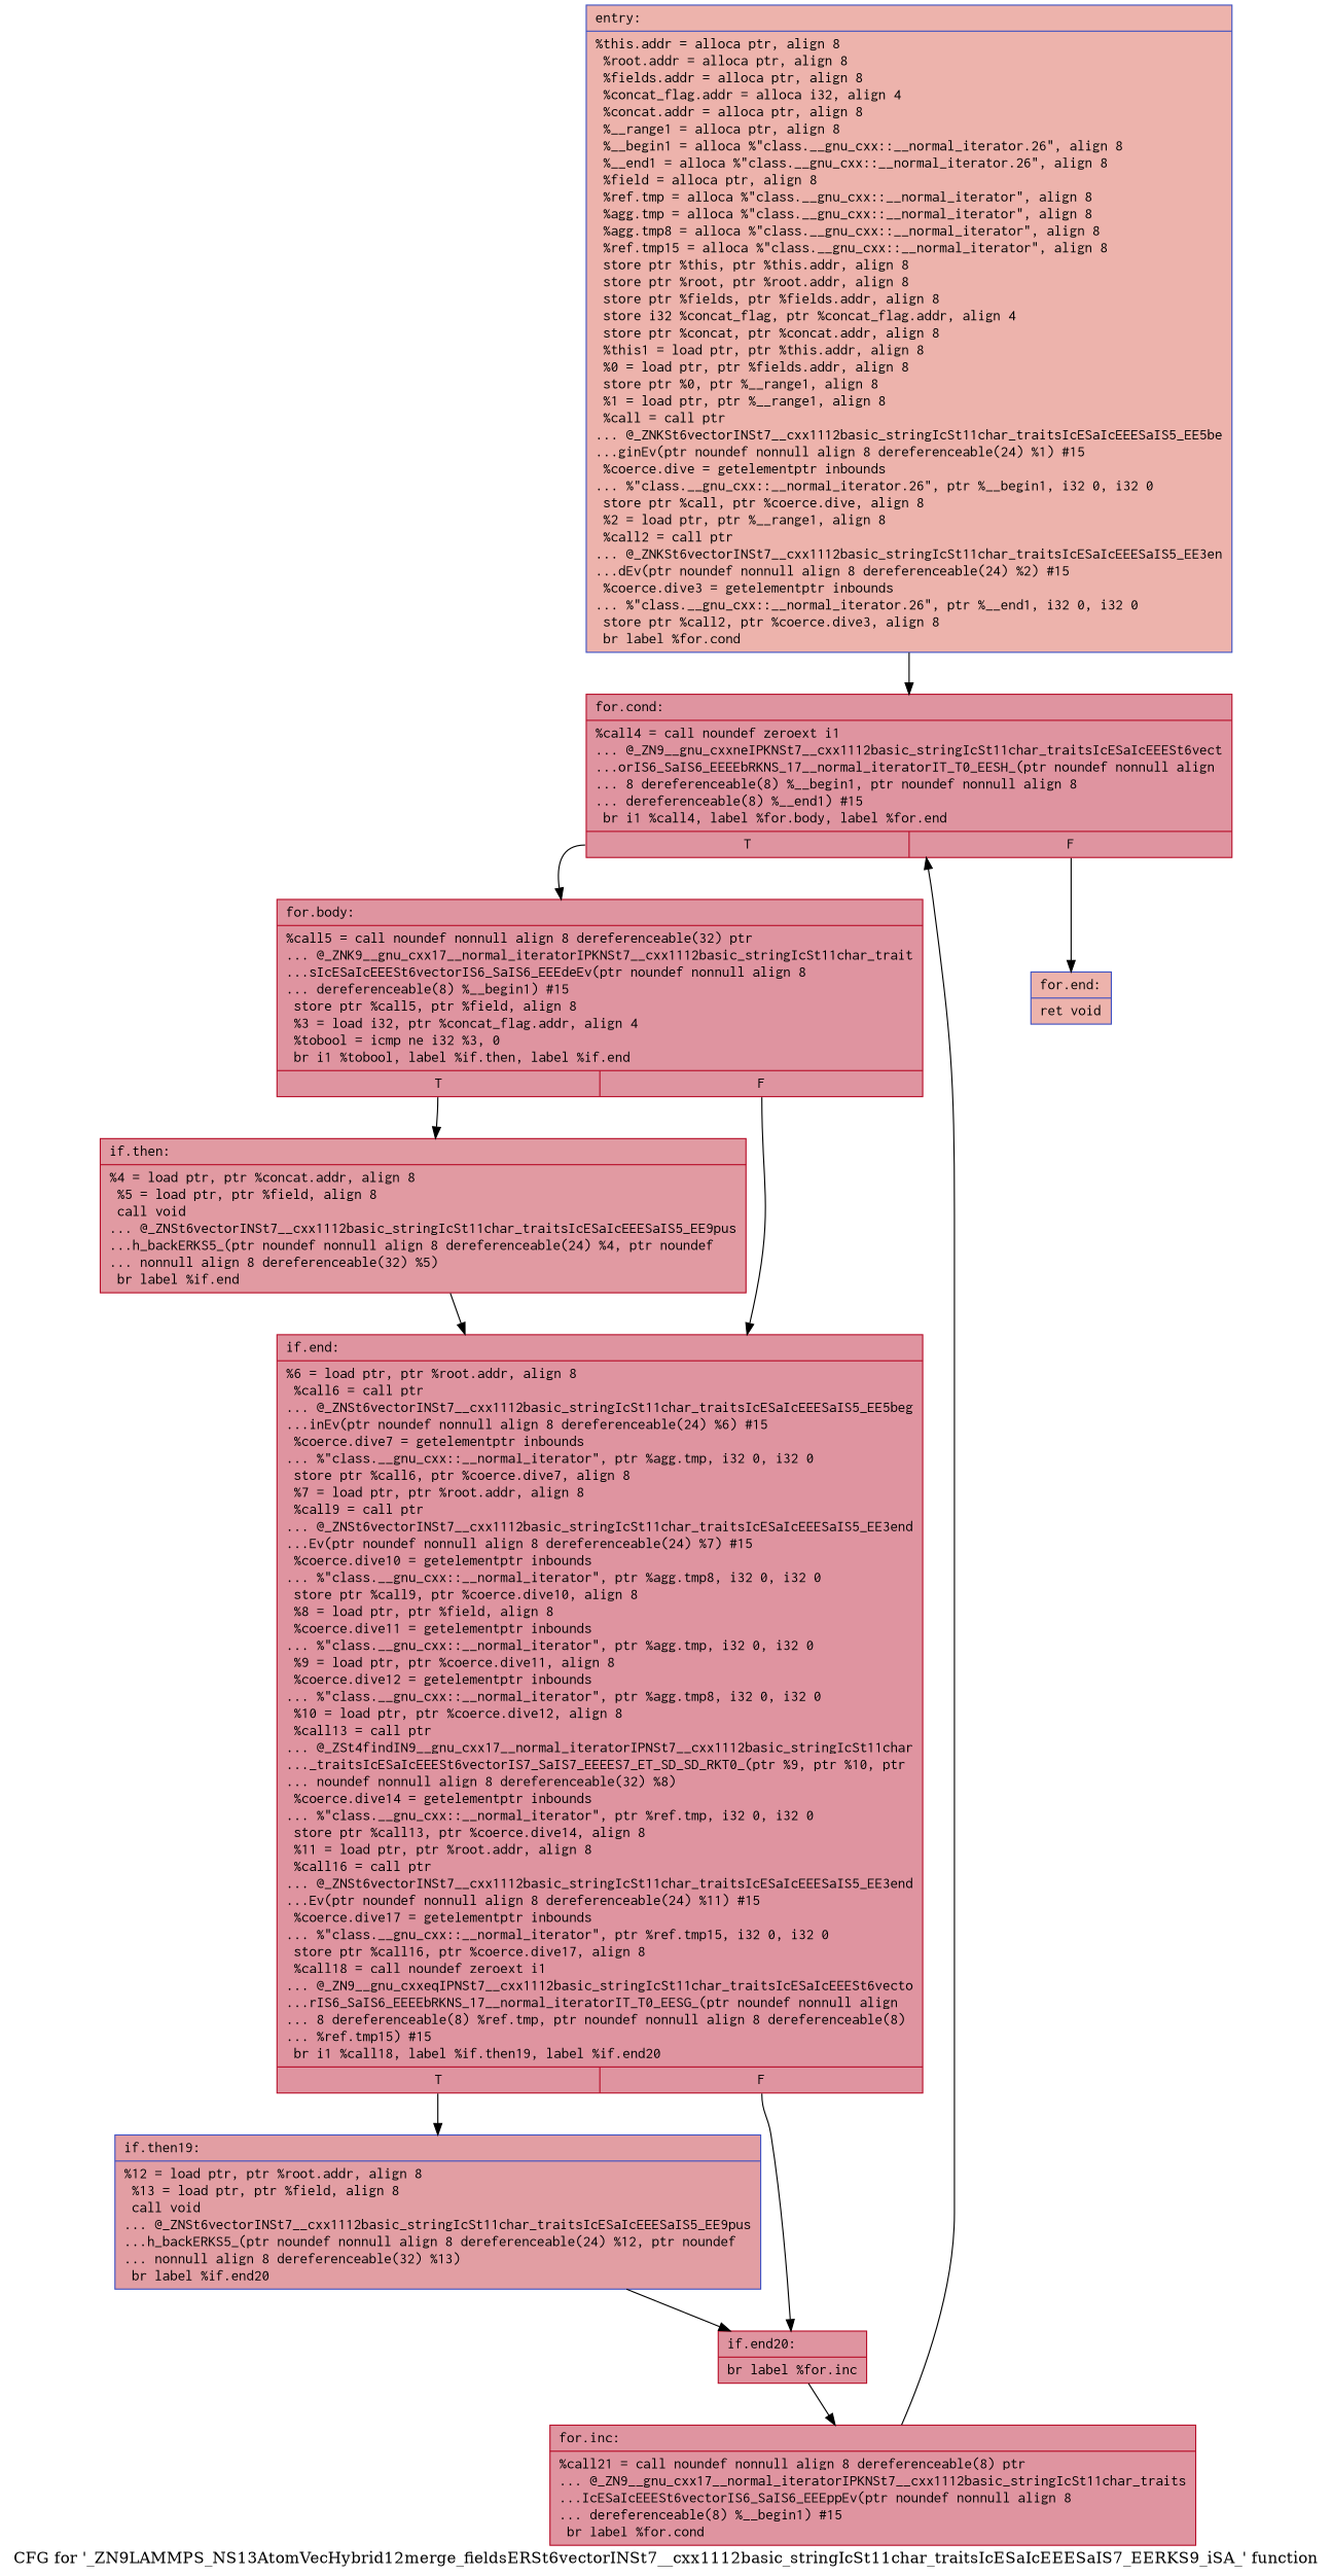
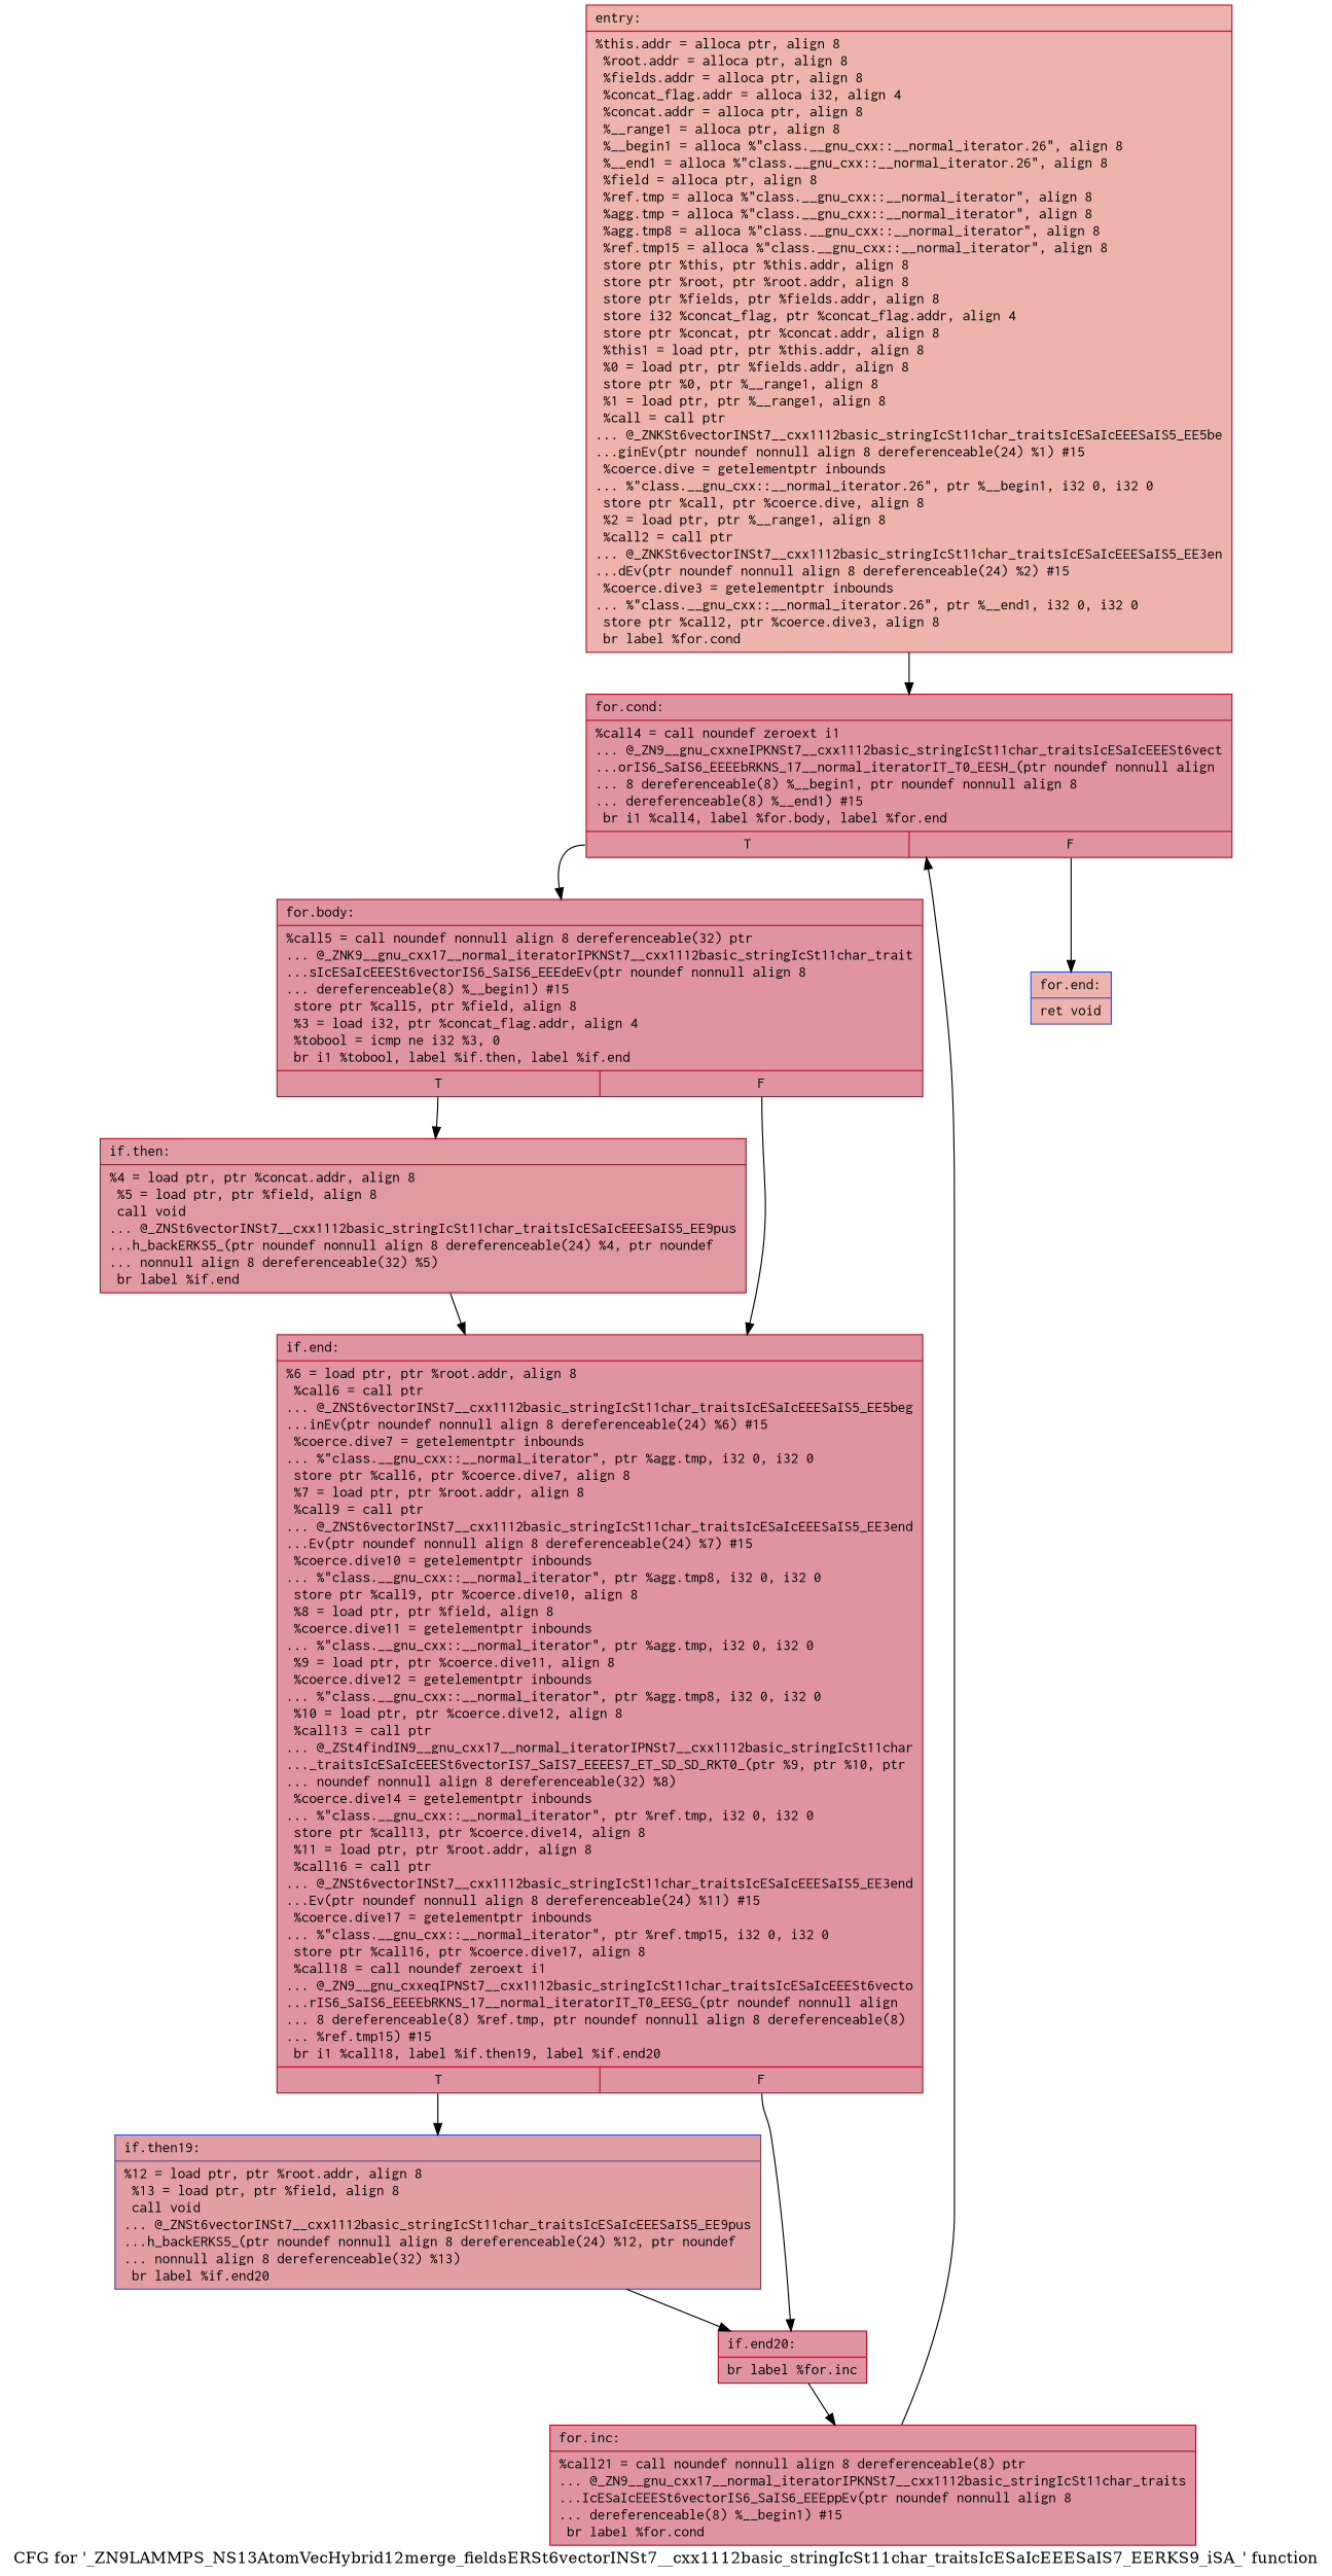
  digraph {
    label="CFG for '_ZN9LAMMPS_NS13AtomVecHybrid12merge_fieldsERSt6vectorINSt7__cxx1112basic_stringIcSt11char_traitsIcESaIcEEESaIS7_EERKS9_iSA_' function"
    node [color="#b70d28ff" fillcolor="#b70d2870" fontname=Courier shape=record style=filled]
-   n1 [color="#3d50c3ff" fillcolor="#d6524470" label="{entry:\l|  %this.addr = alloca ptr, align 8\l  %root.addr = alloca ptr, align 8\l  %fields.addr = alloca ptr, align 8\l  %concat_flag.addr = alloca i32, align 4\l  %concat.addr = alloca ptr, align 8\l  %__range1 = alloca ptr, align 8\l  %__begin1 = alloca %\"class.__gnu_cxx::__normal_iterator.26\", align 8\l  %__end1 = alloca %\"class.__gnu_cxx::__normal_iterator.26\", align 8\l  %field = alloca ptr, align 8\l  %ref.tmp = alloca %\"class.__gnu_cxx::__normal_iterator\", align 8\l  %agg.tmp = alloca %\"class.__gnu_cxx::__normal_iterator\", align 8\l  %agg.tmp8 = alloca %\"class.__gnu_cxx::__normal_iterator\", align 8\l  %ref.tmp15 = alloca %\"class.__gnu_cxx::__normal_iterator\", align 8\l  store ptr %this, ptr %this.addr, align 8\l  store ptr %root, ptr %root.addr, align 8\l  store ptr %fields, ptr %fields.addr, align 8\l  store i32 %concat_flag, ptr %concat_flag.addr, align 4\l  store ptr %concat, ptr %concat.addr, align 8\l  %this1 = load ptr, ptr %this.addr, align 8\l  %0 = load ptr, ptr %fields.addr, align 8\l  store ptr %0, ptr %__range1, align 8\l  %1 = load ptr, ptr %__range1, align 8\l  %call = call ptr\l... @_ZNKSt6vectorINSt7__cxx1112basic_stringIcSt11char_traitsIcESaIcEEESaIS5_EE5be\l...ginEv(ptr noundef nonnull align 8 dereferenceable(24) %1) #15\l  %coerce.dive = getelementptr inbounds\l... %\"class.__gnu_cxx::__normal_iterator.26\", ptr %__begin1, i32 0, i32 0\l  store ptr %call, ptr %coerce.dive, align 8\l  %2 = load ptr, ptr %__range1, align 8\l  %call2 = call ptr\l... @_ZNKSt6vectorINSt7__cxx1112basic_stringIcSt11char_traitsIcESaIcEEESaIS5_EE3en\l...dEv(ptr noundef nonnull align 8 dereferenceable(24) %2) #15\l  %coerce.dive3 = getelementptr inbounds\l... %\"class.__gnu_cxx::__normal_iterator.26\", ptr %__end1, i32 0, i32 0\l  store ptr %call2, ptr %coerce.dive3, align 8\l  br label %for.cond\l}"]
+   n1 [fillcolor="#d6524470" label="{entry:\l|  %this.addr = alloca ptr, align 8\l  %root.addr = alloca ptr, align 8\l  %fields.addr = alloca ptr, align 8\l  %concat_flag.addr = alloca i32, align 4\l  %concat.addr = alloca ptr, align 8\l  %__range1 = alloca ptr, align 8\l  %__begin1 = alloca %\"class.__gnu_cxx::__normal_iterator.26\", align 8\l  %__end1 = alloca %\"class.__gnu_cxx::__normal_iterator.26\", align 8\l  %field = alloca ptr, align 8\l  %ref.tmp = alloca %\"class.__gnu_cxx::__normal_iterator\", align 8\l  %agg.tmp = alloca %\"class.__gnu_cxx::__normal_iterator\", align 8\l  %agg.tmp8 = alloca %\"class.__gnu_cxx::__normal_iterator\", align 8\l  %ref.tmp15 = alloca %\"class.__gnu_cxx::__normal_iterator\", align 8\l  store ptr %this, ptr %this.addr, align 8\l  store ptr %root, ptr %root.addr, align 8\l  store ptr %fields, ptr %fields.addr, align 8\l  store i32 %concat_flag, ptr %concat_flag.addr, align 4\l  store ptr %concat, ptr %concat.addr, align 8\l  %this1 = load ptr, ptr %this.addr, align 8\l  %0 = load ptr, ptr %fields.addr, align 8\l  store ptr %0, ptr %__range1, align 8\l  %1 = load ptr, ptr %__range1, align 8\l  %call = call ptr\l... @_ZNKSt6vectorINSt7__cxx1112basic_stringIcSt11char_traitsIcESaIcEEESaIS5_EE5be\l...ginEv(ptr noundef nonnull align 8 dereferenceable(24) %1) #15\l  %coerce.dive = getelementptr inbounds\l... %\"class.__gnu_cxx::__normal_iterator.26\", ptr %__begin1, i32 0, i32 0\l  store ptr %call, ptr %coerce.dive, align 8\l  %2 = load ptr, ptr %__range1, align 8\l  %call2 = call ptr\l... @_ZNKSt6vectorINSt7__cxx1112basic_stringIcSt11char_traitsIcESaIcEEESaIS5_EE3en\l...dEv(ptr noundef nonnull align 8 dereferenceable(24) %2) #15\l  %coerce.dive3 = getelementptr inbounds\l... %\"class.__gnu_cxx::__normal_iterator.26\", ptr %__end1, i32 0, i32 0\l  store ptr %call2, ptr %coerce.dive3, align 8\l  br label %for.cond\l}"]
    n2 [label="{for.cond:\l|  %call4 = call noundef zeroext i1\l... @_ZN9__gnu_cxxneIPKNSt7__cxx1112basic_stringIcSt11char_traitsIcESaIcEEESt6vect\l...orIS6_SaIS6_EEEEbRKNS_17__normal_iteratorIT_T0_EESH_(ptr noundef nonnull align\l... 8 dereferenceable(8) %__begin1, ptr noundef nonnull align 8\l... dereferenceable(8) %__end1) #15\l  br i1 %call4, label %for.body, label %for.end\l|{<s0>T|<s1>F}}"]
    n3 [label="{for.body:\l|  %call5 = call noundef nonnull align 8 dereferenceable(32) ptr\l... @_ZNK9__gnu_cxx17__normal_iteratorIPKNSt7__cxx1112basic_stringIcSt11char_trait\l...sIcESaIcEEESt6vectorIS6_SaIS6_EEEdeEv(ptr noundef nonnull align 8\l... dereferenceable(8) %__begin1) #15\l  store ptr %call5, ptr %field, align 8\l  %3 = load i32, ptr %concat_flag.addr, align 4\l  %tobool = icmp ne i32 %3, 0\l  br i1 %tobool, label %if.then, label %if.end\l|{<s0>T|<s1>F}}"]
    n4 [color="#3d50c3ff" fillcolor="#d6524470" label="{for.end:\l|  ret void\l}"]
    n5 [fillcolor="#bb1b2c70" label="{if.then:\l|  %4 = load ptr, ptr %concat.addr, align 8\l  %5 = load ptr, ptr %field, align 8\l  call void\l... @_ZNSt6vectorINSt7__cxx1112basic_stringIcSt11char_traitsIcESaIcEEESaIS5_EE9pus\l...h_backERKS5_(ptr noundef nonnull align 8 dereferenceable(24) %4, ptr noundef\l... nonnull align 8 dereferenceable(32) %5)\l  br label %if.end\l}"]
    n6 [label="{if.end:\l|  %6 = load ptr, ptr %root.addr, align 8\l  %call6 = call ptr\l... @_ZNSt6vectorINSt7__cxx1112basic_stringIcSt11char_traitsIcESaIcEEESaIS5_EE5beg\l...inEv(ptr noundef nonnull align 8 dereferenceable(24) %6) #15\l  %coerce.dive7 = getelementptr inbounds\l... %\"class.__gnu_cxx::__normal_iterator\", ptr %agg.tmp, i32 0, i32 0\l  store ptr %call6, ptr %coerce.dive7, align 8\l  %7 = load ptr, ptr %root.addr, align 8\l  %call9 = call ptr\l... @_ZNSt6vectorINSt7__cxx1112basic_stringIcSt11char_traitsIcESaIcEEESaIS5_EE3end\l...Ev(ptr noundef nonnull align 8 dereferenceable(24) %7) #15\l  %coerce.dive10 = getelementptr inbounds\l... %\"class.__gnu_cxx::__normal_iterator\", ptr %agg.tmp8, i32 0, i32 0\l  store ptr %call9, ptr %coerce.dive10, align 8\l  %8 = load ptr, ptr %field, align 8\l  %coerce.dive11 = getelementptr inbounds\l... %\"class.__gnu_cxx::__normal_iterator\", ptr %agg.tmp, i32 0, i32 0\l  %9 = load ptr, ptr %coerce.dive11, align 8\l  %coerce.dive12 = getelementptr inbounds\l... %\"class.__gnu_cxx::__normal_iterator\", ptr %agg.tmp8, i32 0, i32 0\l  %10 = load ptr, ptr %coerce.dive12, align 8\l  %call13 = call ptr\l... @_ZSt4findIN9__gnu_cxx17__normal_iteratorIPNSt7__cxx1112basic_stringIcSt11char\l..._traitsIcESaIcEEESt6vectorIS7_SaIS7_EEEES7_ET_SD_SD_RKT0_(ptr %9, ptr %10, ptr\l... noundef nonnull align 8 dereferenceable(32) %8)\l  %coerce.dive14 = getelementptr inbounds\l... %\"class.__gnu_cxx::__normal_iterator\", ptr %ref.tmp, i32 0, i32 0\l  store ptr %call13, ptr %coerce.dive14, align 8\l  %11 = load ptr, ptr %root.addr, align 8\l  %call16 = call ptr\l... @_ZNSt6vectorINSt7__cxx1112basic_stringIcSt11char_traitsIcESaIcEEESaIS5_EE3end\l...Ev(ptr noundef nonnull align 8 dereferenceable(24) %11) #15\l  %coerce.dive17 = getelementptr inbounds\l... %\"class.__gnu_cxx::__normal_iterator\", ptr %ref.tmp15, i32 0, i32 0\l  store ptr %call16, ptr %coerce.dive17, align 8\l  %call18 = call noundef zeroext i1\l... @_ZN9__gnu_cxxeqIPNSt7__cxx1112basic_stringIcSt11char_traitsIcESaIcEEESt6vecto\l...rIS6_SaIS6_EEEEbRKNS_17__normal_iteratorIT_T0_EESG_(ptr noundef nonnull align\l... 8 dereferenceable(8) %ref.tmp, ptr noundef nonnull align 8 dereferenceable(8)\l... %ref.tmp15) #15\l  br i1 %call18, label %if.then19, label %if.end20\l|{<s0>T|<s1>F}}"]
    n7 [color="#3d50c3ff" fillcolor="#be242e70" label="{if.then19:\l|  %12 = load ptr, ptr %root.addr, align 8\l  %13 = load ptr, ptr %field, align 8\l  call void\l... @_ZNSt6vectorINSt7__cxx1112basic_stringIcSt11char_traitsIcESaIcEEESaIS5_EE9pus\l...h_backERKS5_(ptr noundef nonnull align 8 dereferenceable(24) %12, ptr noundef\l... nonnull align 8 dereferenceable(32) %13)\l  br label %if.end20\l}"]
    n8 [label="{if.end20:\l|  br label %for.inc\l}"]
    n9 [label="{for.inc:\l|  %call21 = call noundef nonnull align 8 dereferenceable(8) ptr\l... @_ZN9__gnu_cxx17__normal_iteratorIPKNSt7__cxx1112basic_stringIcSt11char_traits\l...IcESaIcEEESt6vectorIS6_SaIS6_EEEppEv(ptr noundef nonnull align 8\l... dereferenceable(8) %__begin1) #15\l  br label %for.cond\l}"]
    n1 -> n2
    n2 -> n3 [tailport=s0]
    n2 -> n4 [tailport=s1]
    n3 -> n5 [tailport=s0]
    n3 -> n6 [tailport=s1]
    n5 -> n6
    n6 -> n7 [tailport=s0]
    n6 -> n8 [tailport=s1]
    n7 -> n8
    n8 -> n9
    n9 -> n2
  }
